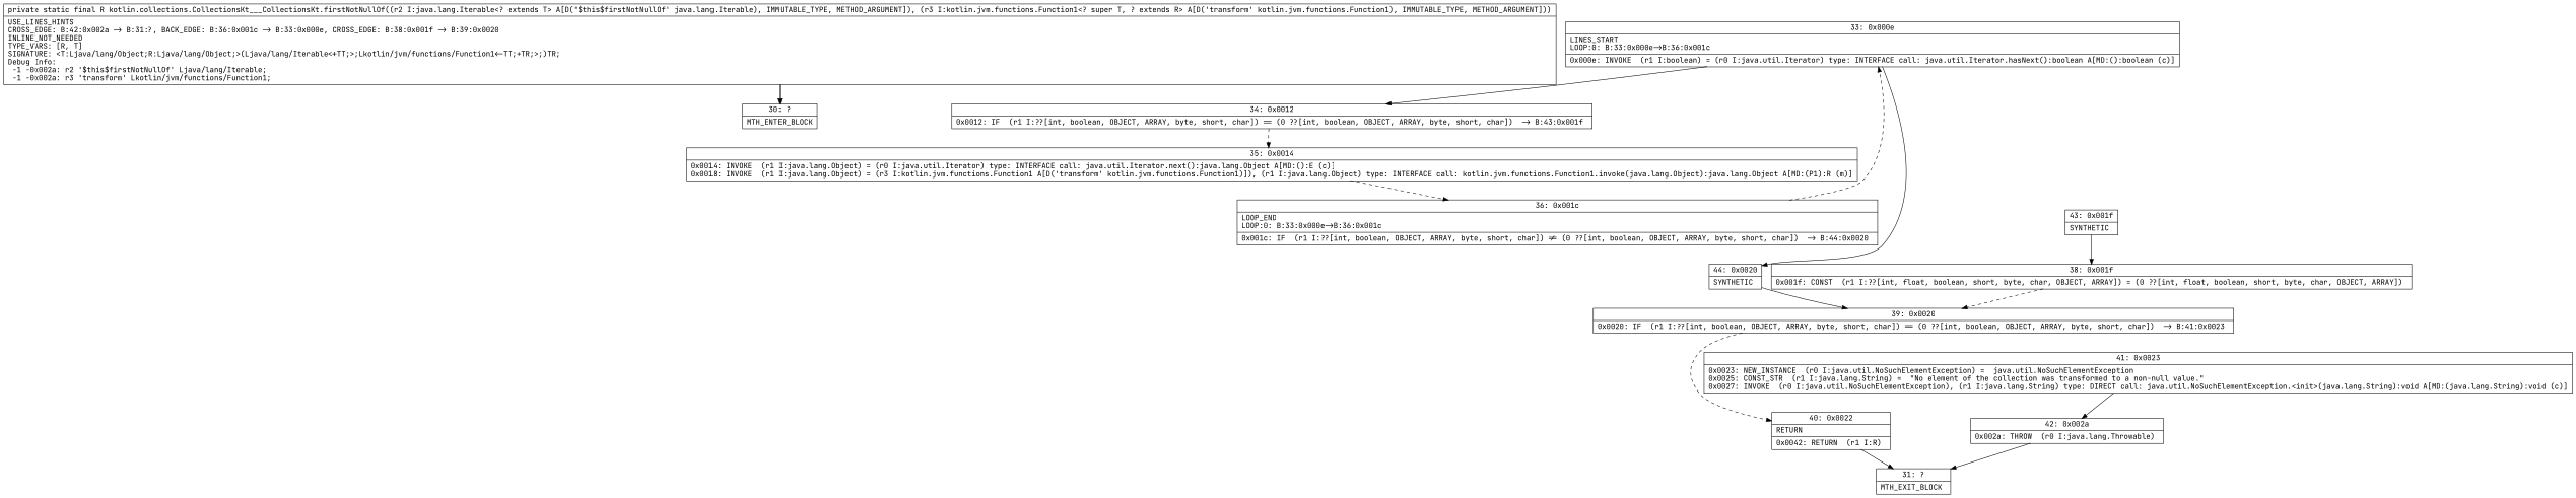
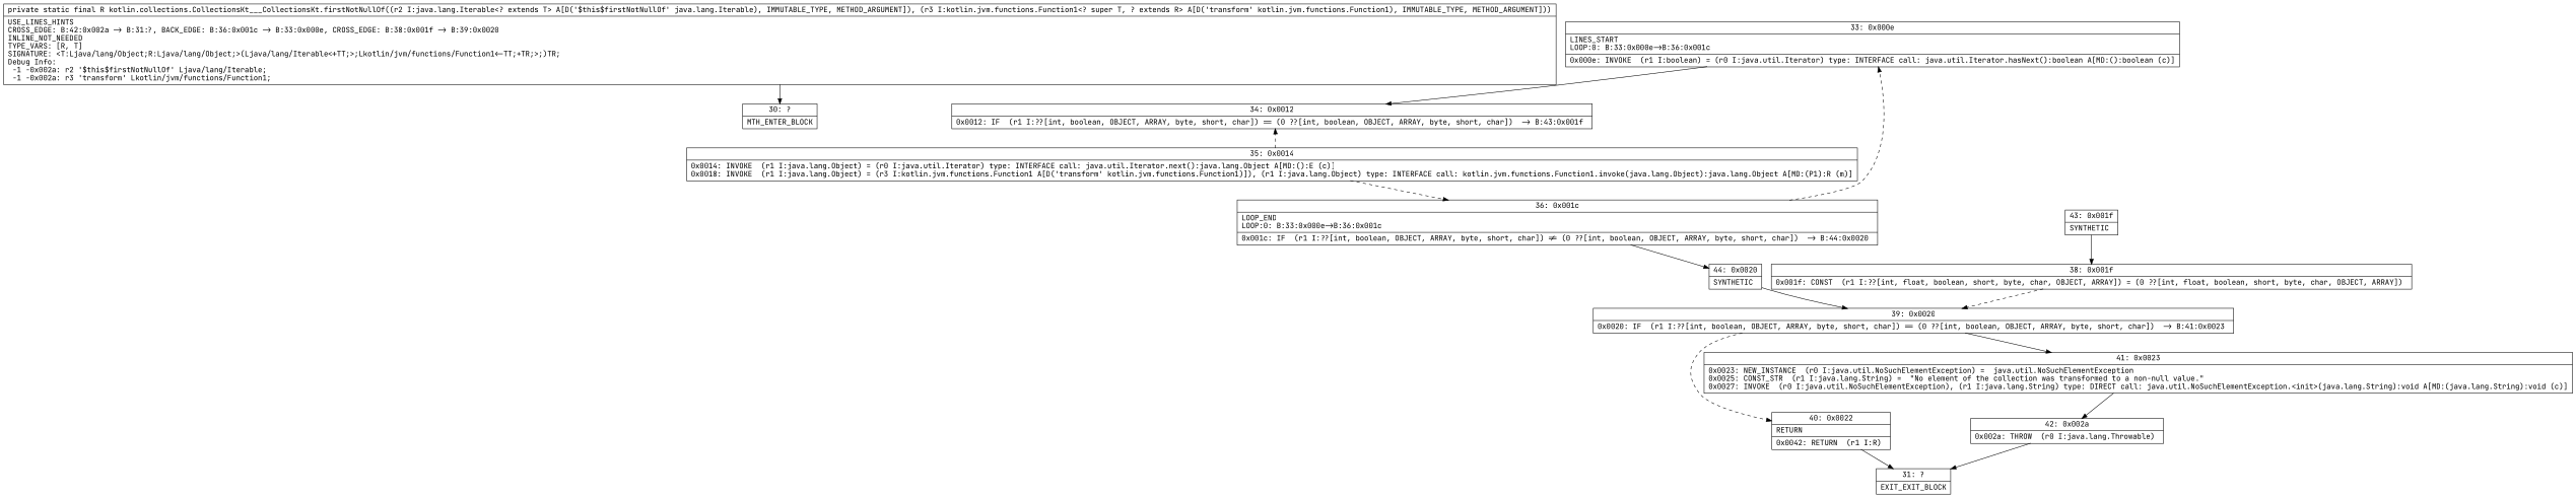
  digraph {
    fontname="JetBrains Mono"
    node [fontname="JetBrains Mono" shape=record]
    edge [fontname="JetBrains Mono"]
    n1 [label="{30\:\ ?|MTH_ENTER_BLOCK\l}"]
    n2 [label="{33\:\ 0x000e|LINES_START\lLOOP:0: B:33:0x000e\-\>B:36:0x001c\l|0x000e: INVOKE  (r1 I:boolean) = (r0 I:java.util.Iterator) type: INTERFACE call: java.util.Iterator.hasNext():boolean A[MD:():boolean (c)]\l}"]
    n3 [label="{34\:\ 0x0012|0x0012: IF  (r1 I:??[int, boolean, OBJECT, ARRAY, byte, short, char]) == (0 ??[int, boolean, OBJECT, ARRAY, byte, short, char])  \-\> B:43:0x001f \l}"]
    n4 [label="{35\:\ 0x0014|0x0014: INVOKE  (r1 I:java.lang.Object) = (r0 I:java.util.Iterator) type: INTERFACE call: java.util.Iterator.next():java.lang.Object A[MD:():E (c)]\l0x0018: INVOKE  (r1 I:java.lang.Object) = (r3 I:kotlin.jvm.functions.Function1 A[D('transform' kotlin.jvm.functions.Function1)]), (r1 I:java.lang.Object) type: INTERFACE call: kotlin.jvm.functions.Function1.invoke(java.lang.Object):java.lang.Object A[MD:(P1):R (m)]\l}"]
    n5 [label="{36\:\ 0x001c|LOOP_END\lLOOP:0: B:33:0x000e\-\>B:36:0x001c\l|0x001c: IF  (r1 I:??[int, boolean, OBJECT, ARRAY, byte, short, char]) != (0 ??[int, boolean, OBJECT, ARRAY, byte, short, char])  \-\> B:44:0x0020 \l}"]
    n6 [label="{43\:\ 0x001f|SYNTHETIC\l}"]
    n7 [label="{38\:\ 0x001f|0x001f: CONST  (r1 I:??[int, float, boolean, short, byte, char, OBJECT, ARRAY]) = (0 ??[int, float, boolean, short, byte, char, OBJECT, ARRAY]) \l}"]
    n8 [label="{44\:\ 0x0020|SYNTHETIC\l}"]
    n9 [label="{39\:\ 0x0020|0x0020: IF  (r1 I:??[int, boolean, OBJECT, ARRAY, byte, short, char]) == (0 ??[int, boolean, OBJECT, ARRAY, byte, short, char])  \-\> B:41:0x0023 \l}"]
    n10 [label="{40\:\ 0x0022|RETURN\l|0x0042: RETURN  (r1 I:R) \l}"]
    n11 [label="{41\:\ 0x0023|0x0023: NEW_INSTANCE  (r0 I:java.util.NoSuchElementException) =  java.util.NoSuchElementException \l0x0025: CONST_STR  (r1 I:java.lang.String) =  \"No element of the collection was transformed to a non\-null value.\" \l0x0027: INVOKE  (r0 I:java.util.NoSuchElementException), (r1 I:java.lang.String) type: DIRECT call: java.util.NoSuchElementException.\<init\>(java.lang.String):void A[MD:(java.lang.String):void (c)]\l}"]
-   n12 [label="{31\:\ ?|MTH_EXIT_BLOCK\l}"]
+   n12 [label="{31\:\ ?|EXIT_EXIT_BLOCK\l}"]
    n13 [label="{42\:\ 0x002a|0x002a: THROW  (r0 I:java.lang.Throwable) \l}"]
    n14 [label="{private static final R kotlin.collections.CollectionsKt___CollectionsKt.firstNotNullOf((r2 I:java.lang.Iterable\<? extends T\> A[D('$this$firstNotNullOf' java.lang.Iterable), IMMUTABLE_TYPE, METHOD_ARGUMENT]), (r3 I:kotlin.jvm.functions.Function1\<? super T, ? extends R\> A[D('transform' kotlin.jvm.functions.Function1), IMMUTABLE_TYPE, METHOD_ARGUMENT]))  | USE_LINES_HINTS\lCROSS_EDGE: B:42:0x002a \-\> B:31:?, BACK_EDGE: B:36:0x001c \-\> B:33:0x000e, CROSS_EDGE: B:38:0x001f \-\> B:39:0x0020\lINLINE_NOT_NEEDED\lTYPE_VARS: [R, T]\lSIGNATURE: \<T:Ljava\/lang\/Object;R:Ljava\/lang\/Object;\>(Ljava\/lang\/Iterable\<+TT;\>;Lkotlin\/jvm\/functions\/Function1\<\-TT;+TR;\>;)TR;\lDebug Info:\l  \-1 \-0x002a: r2 '$this$firstNotNullOf' Ljava\/lang\/Iterable;\l  \-1 \-0x002a: r3 'transform' Lkotlin\/jvm\/functions\/Function1;\l}"]
    n2 -> n3
-   n3 -> n4 [style=dashed]
+   n4 -> n3 [style=dashed]
    n4 -> n5 [style=dashed]
    n5 -> n2 [style=dashed]
-   n2 -> n8
+   n5 -> n8
    n6 -> n7
    n7 -> n9 [style=dashed]
    n8 -> n9
    n9 -> n10 [style=dashed]
+   n9 -> n11
    n10 -> n12
    n11 -> n13
    n13 -> n12
    n14 -> n1
  }
